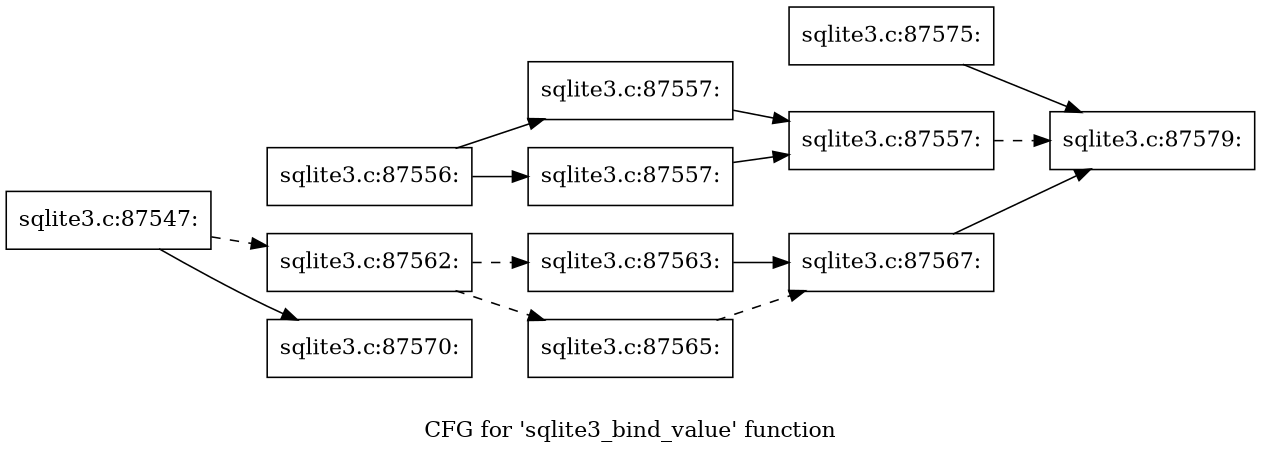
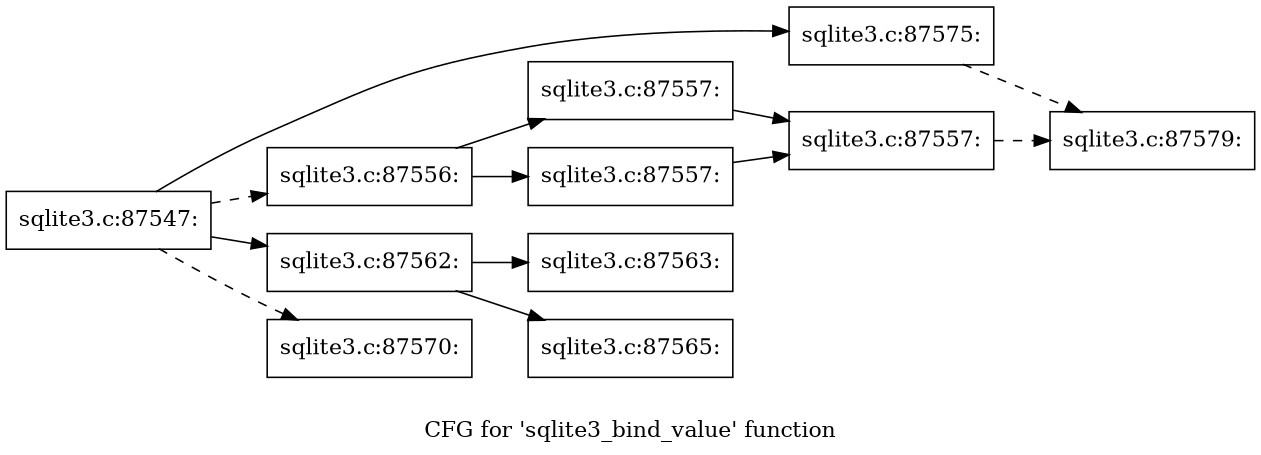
  digraph {
    label="CFG for 'sqlite3_bind_value' function"
    rankdir=LR
    node [shape=record]
    edge [style=solid]
    n1 [label="{sqlite3.c:87547:}"]
    n2 [label="{sqlite3.c:87575:}"]
    n3 [label="{sqlite3.c:87556:}"]
    n4 [label="{sqlite3.c:87562:}"]
    n5 [label="{sqlite3.c:87570:}"]
    n6 [label="{sqlite3.c:87579:}"]
    n7 [label="{sqlite3.c:87557:}"]
    n8 [label="{sqlite3.c:87557:}"]
    n9 [label="{sqlite3.c:87563:}"]
    n10 [label="{sqlite3.c:87565:}"]
    n11 [label="{sqlite3.c:87557:}"]
-   n12 [label="{sqlite3.c:87567:}"]
-   n1 -> n4 [style=dashed]
-   n1 -> n5
-   n2 -> n6
+   n1 -> n2
+   n1 -> n3 [style=dashed]
+   n1 -> n4
+   n1 -> n5 [style=dashed]
+   n2 -> n6 [style=dashed]
    n3 -> n7
    n3 -> n8
-   n4 -> n9 [style=dashed]
-   n4 -> n10 [style=dashed]
+   n4 -> n9
+   n4 -> n10
    n7 -> n11
    n8 -> n11
-   n9 -> n12
-   n10 -> n12 [style=dashed]
    n11 -> n6 [style=dashed]
-   n12 -> n6
  }
